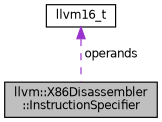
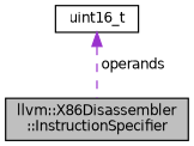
  digraph {
    node [color=black fontname=Helvetica fontsize=10 shape=box]
    n1 [fillcolor=grey75 fontcolor=black height=0.2 label="llvm::X86Disassembler\l::InstructionSpecifier" style=filled width=0.4]
-   n2 [height=0.2 label=llvm16_t width=0.4]
+   n2 [height=0.2 label=uint16_t width=0.4]
    n2 -> n1 [color=darkorchid3 dir=back fontname=Helvetica fontsize=10 label=" operands" labelfontname=Helvetica labelfontsize=10 style=dashed]
  }
